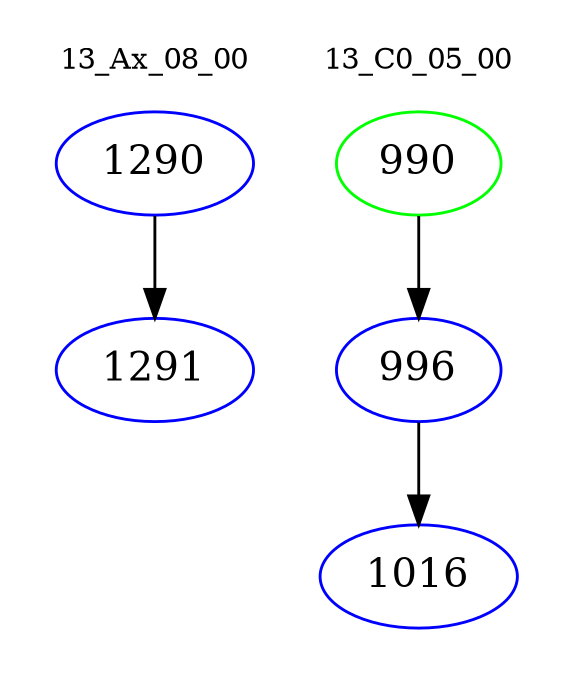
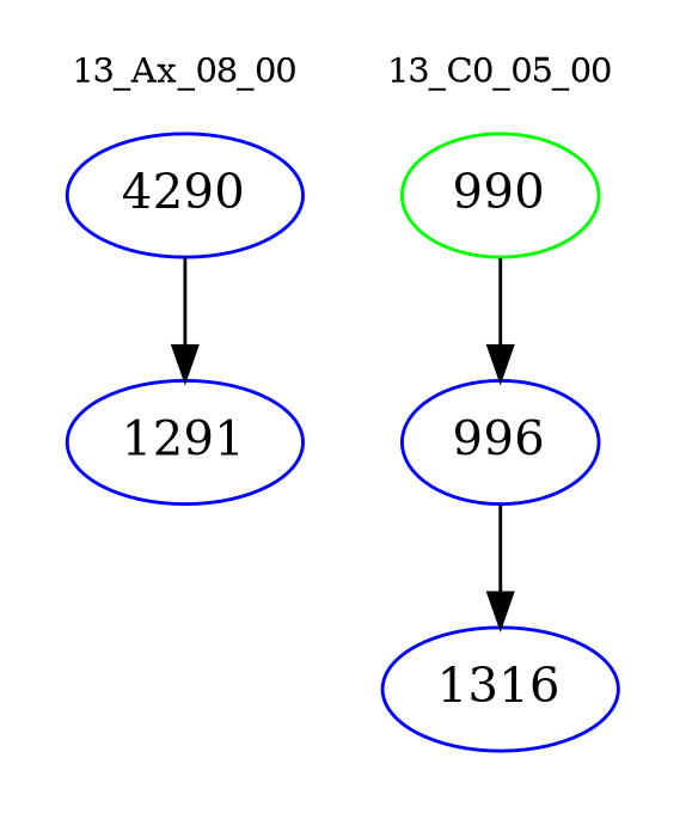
  digraph {
    node [color=blue]
    edge [color=black]
-   n1 [label=1290]
+   n1 [label=4290]
    n2 [label=1291]
    n3 [color=green label=990]
    n4 [label=996]
-   n5 [label=1016]
+   n5 [label=1316]
    subgraph cluster_1 {
      color=white
      fontsize=10
      label="13_Ax_08_00"
      n1
      n2
    }
    subgraph cluster_2 {
      color=white
      fontsize=10
      label="13_C0_05_00"
      n3
      n4
      n5
    }
    n1 -> n2
    n3 -> n4
    n4 -> n5
  }
